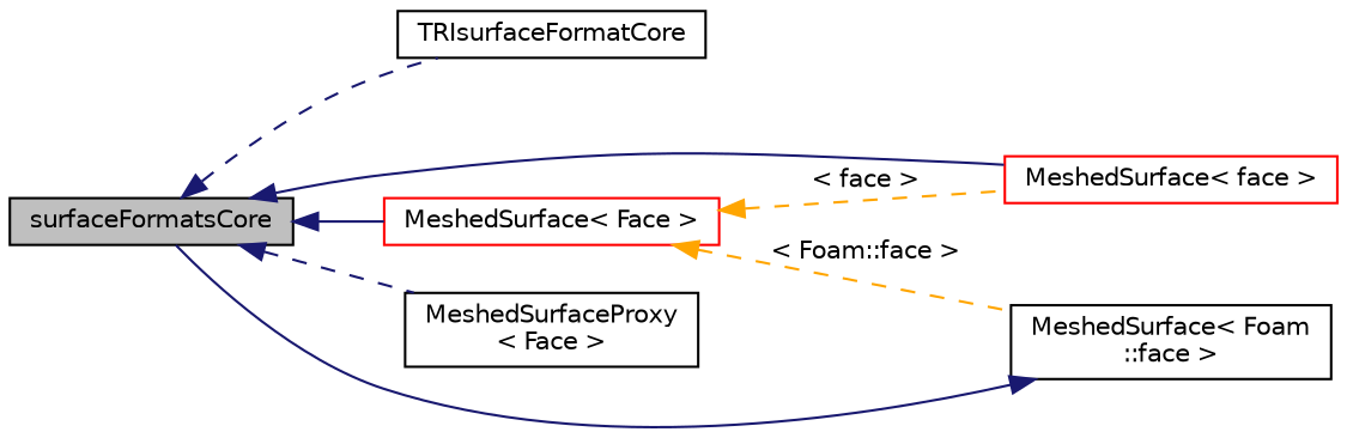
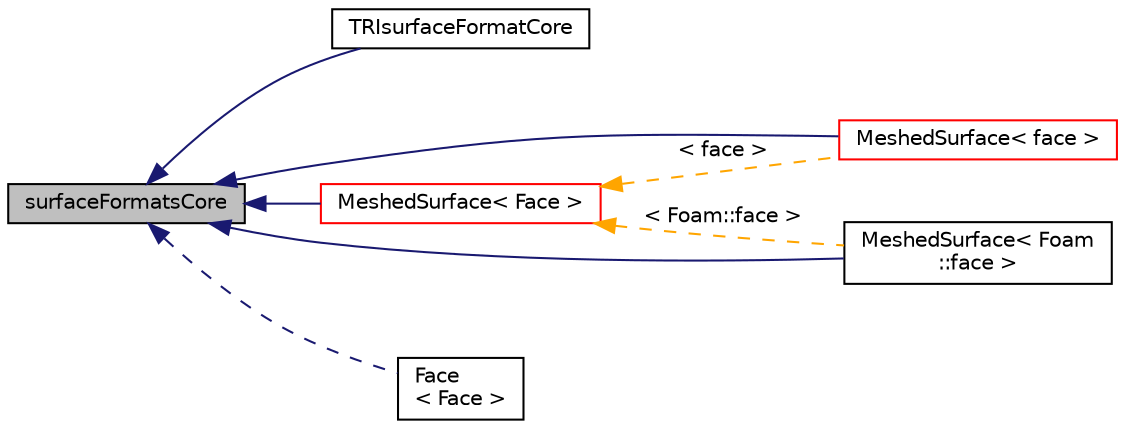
  digraph {
    rankdir=LR
    node [color=black fontname=Helvetica fontsize=10 shape=record]
    edge [color=midnightblue dir=back fontname=Helvetica fontsize=10 labelfontname=Helvetica labelfontsize=10 style=solid]
    n1 [fillcolor=grey75 fontcolor=black height=0.2 label=surfaceFormatsCore style=filled width=0.4]
    n2 [height=0.2 label=TRIsurfaceFormatCore width=0.4]
    n3 [color=red height=0.2 label="MeshedSurface\< Face \>" width=0.4]
    n4 [color=red height=0.2 label="MeshedSurface\< face \>" width=0.4]
    n5 [height=0.2 label="MeshedSurface\< Foam\l::face \>" width=0.4]
-   n6 [height=0.2 label="MeshedSurfaceProxy\l\< Face \>" width=0.4]
-   n1 -> n2 [style=dashed]
+   n6 [height=0.2 label="Face\l\< Face \>" width=0.4]
+   n1 -> n2
    n1 -> n3
    n1 -> n4
-   n5 -> n1
+   n1 -> n5
    n1 -> n6 [style=dashed]
    n3 -> n4 [color=orange label=" \< face \>" style=dashed]
    n3 -> n5 [color=orange label=" \< Foam::face \>" style=dashed]
  }
